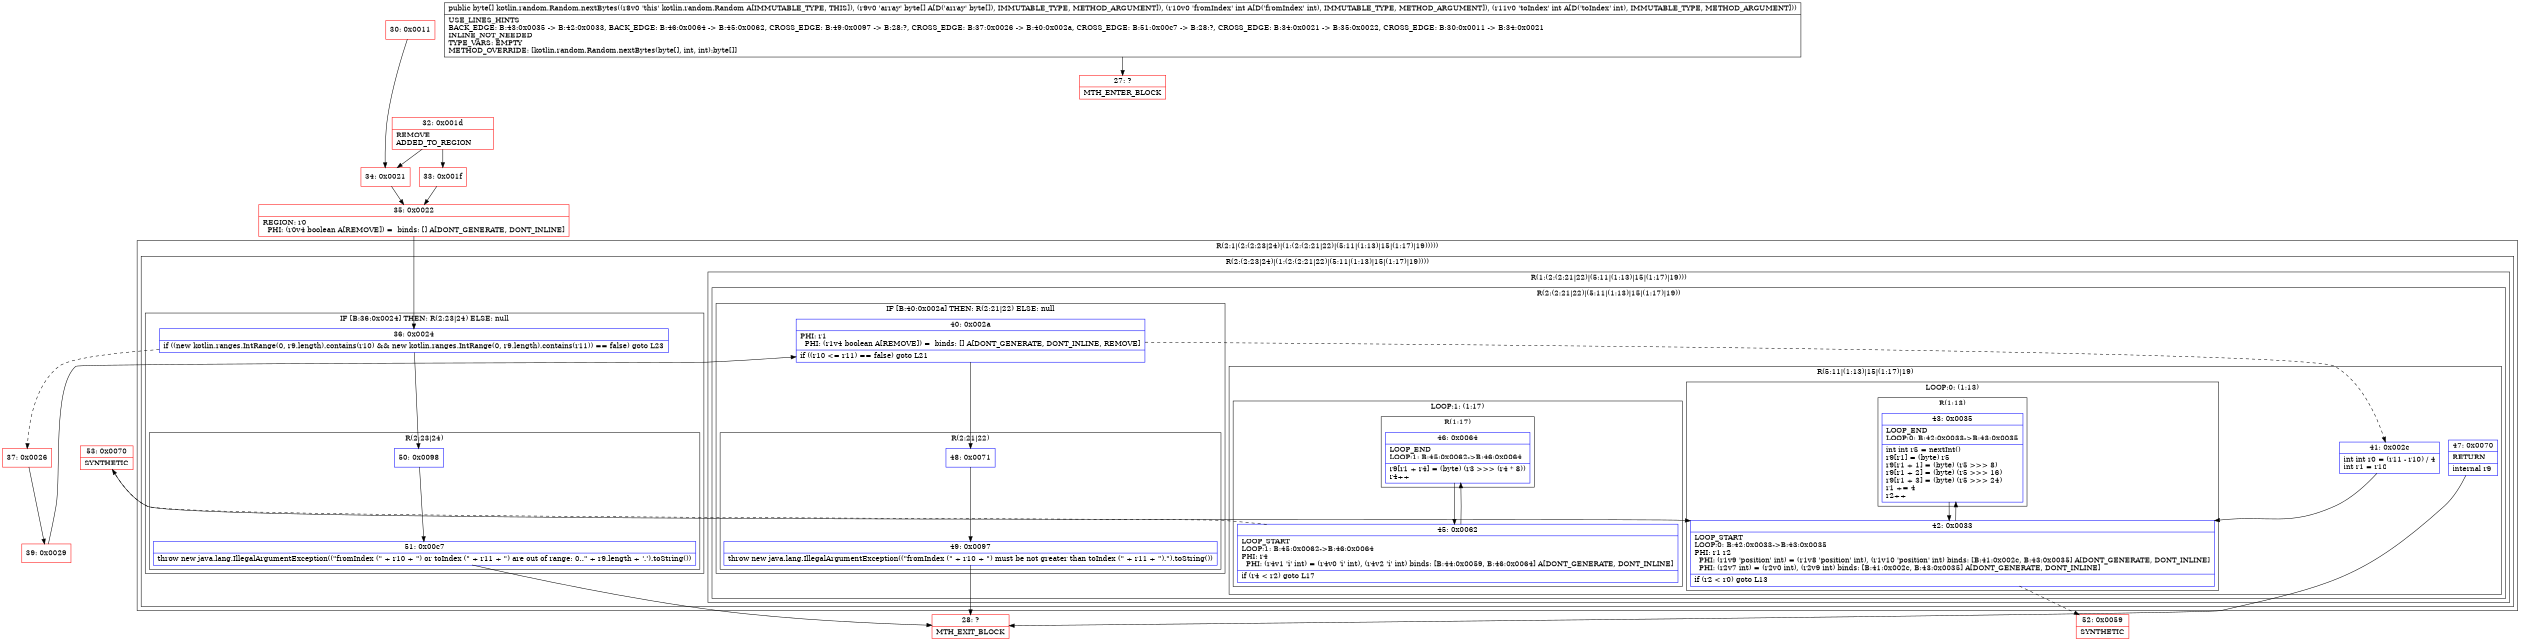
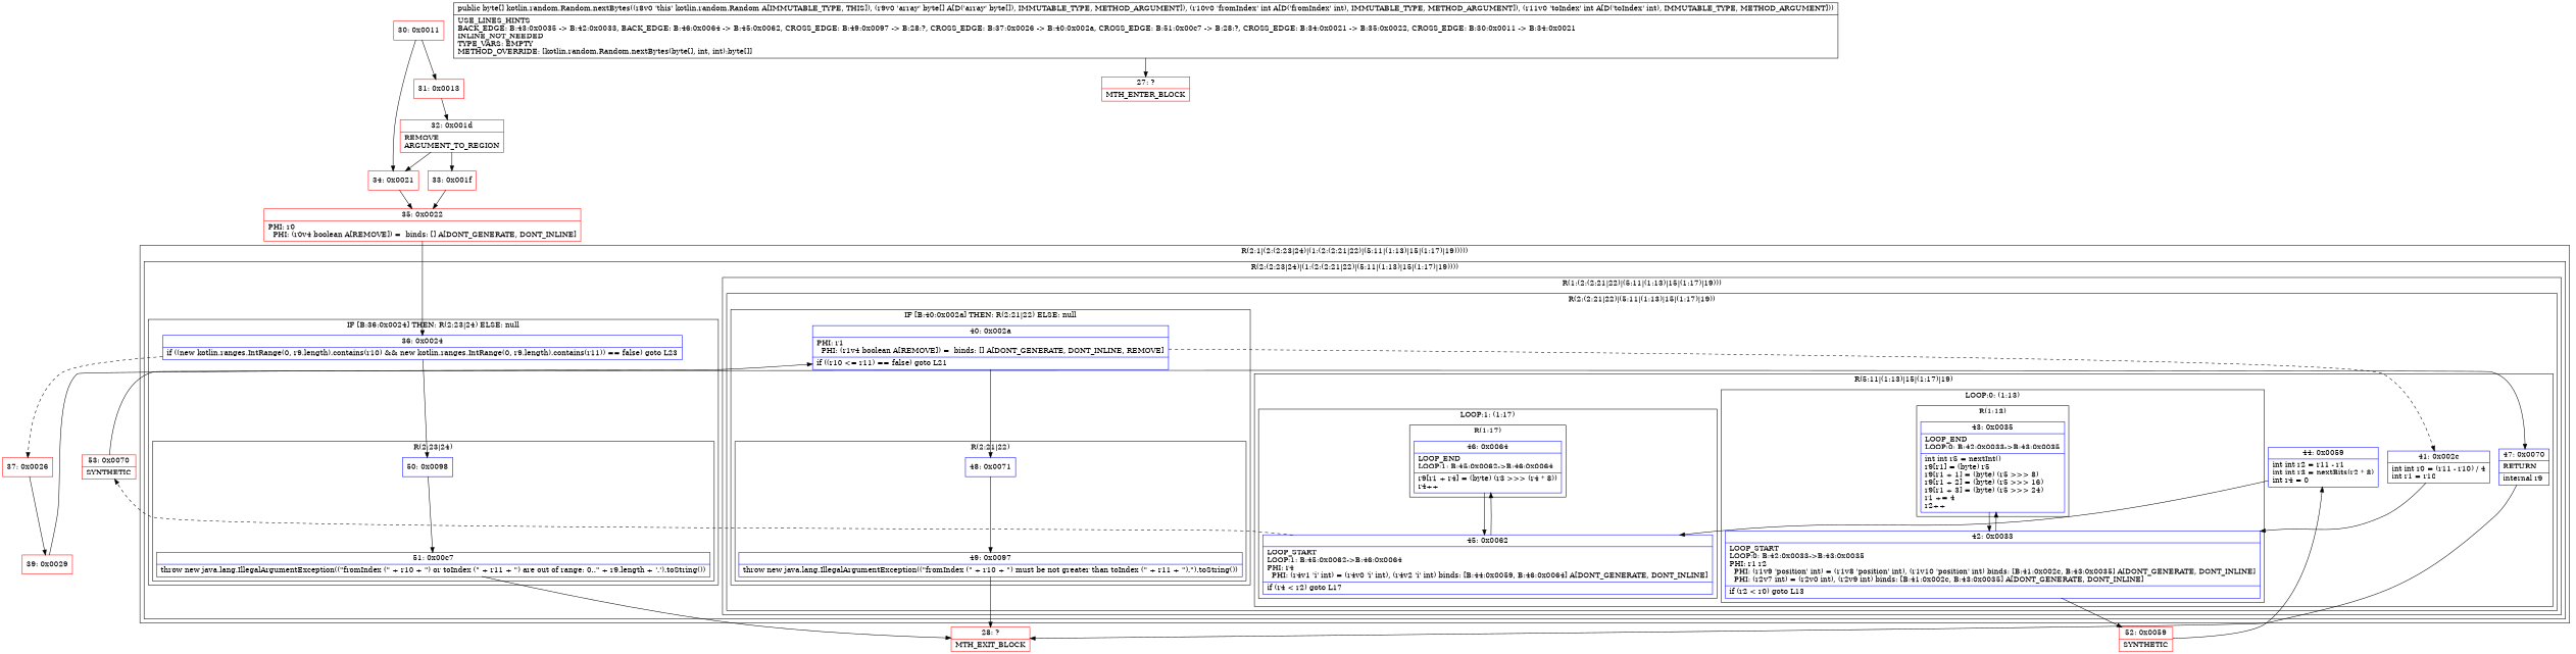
  digraph {
    fontname="DejaVu Serif"
    node [color=blue fontname="DejaVu Serif" shape=record]
    edge [fontname="DejaVu Serif"]
    n1 [label="{50\:\ 0x0098}"]
    n2 [label="{51\:\ 0x00c7|throw new java.lang.IllegalArgumentException((\"fromIndex (\" + r10 + \") or toIndex (\" + r11 + \") are out of range: 0..\" + r9.length + '.').toString())\l}"]
    n3 [label="{36\:\ 0x0024|if ((new kotlin.ranges.IntRange(0, r9.length).contains(r10) && new kotlin.ranges.IntRange(0, r9.length).contains(r11)) == false) goto L23\l}"]
    n4 [label="{48\:\ 0x0071}"]
    n5 [label="{49\:\ 0x0097|throw new java.lang.IllegalArgumentException((\"fromIndex (\" + r10 + \") must be not greater than toIndex (\" + r11 + \").\").toString())\l}"]
    n6 [label="{40\:\ 0x002a|PHI: r1 \l  PHI: (r1v4 boolean A[REMOVE]) =  binds: [] A[DONT_GENERATE, DONT_INLINE, REMOVE]\l|if ((r10 \<= r11) == false) goto L21\l}"]
    n7 [label="{43\:\ 0x0035|LOOP_END\lLOOP:0: B:42:0x0033\-\>B:43:0x0035\l|int int r5 = nextInt()\lr9[r1] = (byte) r5\lr9[r1 + 1] = (byte) (r5 \>\>\> 8)\lr9[r1 + 2] = (byte) (r5 \>\>\> 16)\lr9[r1 + 3] = (byte) (r5 \>\>\> 24)\lr1 += 4\lr2++\l}"]
    n8 [label="{42\:\ 0x0033|LOOP_START\lLOOP:0: B:42:0x0033\-\>B:43:0x0035\lPHI: r1 r2 \l  PHI: (r1v9 'position' int) = (r1v8 'position' int), (r1v10 'position' int) binds: [B:41:0x002c, B:43:0x0035] A[DONT_GENERATE, DONT_INLINE]\l  PHI: (r2v7 int) = (r2v0 int), (r2v9 int) binds: [B:41:0x002c, B:43:0x0035] A[DONT_GENERATE, DONT_INLINE]\l|if (r2 \< r0) goto L13\l}"]
    n9 [label="{46\:\ 0x0064|LOOP_END\lLOOP:1: B:45:0x0062\-\>B:46:0x0064\l|r9[r1 + r4] = (byte) (r3 \>\>\> (r4 * 8))\lr4++\l}"]
    n10 [label="{45\:\ 0x0062|LOOP_START\lLOOP:1: B:45:0x0062\-\>B:46:0x0064\lPHI: r4 \l  PHI: (r4v1 'i' int) = (r4v0 'i' int), (r4v2 'i' int) binds: [B:44:0x0059, B:46:0x0064] A[DONT_GENERATE, DONT_INLINE]\l|if (r4 \< r2) goto L17\l}"]
    n11 [label="{41\:\ 0x002c|int int r0 = (r11 \- r10) \/ 4\lint r1 = r10\l}"]
+   n12 [label="{44\:\ 0x0059|int int r2 = r11 \- r1\lint int r3 = nextBits(r2 * 8)\lint r4 = 0\l}"]
    n13 [label="{47\:\ 0x0070|RETURN\l|internal r9\l}"]
    n14 [color=red label="{28\:\ ?|MTH_EXIT_BLOCK\l}"]
    n15 [color=red label="{37\:\ 0x0026}"]
    n16 [color=red label="{52\:\ 0x0059|SYNTHETIC\l}"]
    n17 [color=red label="{53\:\ 0x0070|SYNTHETIC\l}"]
    n18 [color=red label="{30\:\ 0x0011}"]
+   n19 [color=red label="{31\:\ 0x0013}"]
    n20 [color=red label="{34\:\ 0x0021}"]
    n21 [color=red label="{39\:\ 0x0029}"]
    n22 [color=red label="{27\:\ ?|MTH_ENTER_BLOCK\l}"]
-   n23 [color=red label="{32\:\ 0x001d|REMOVE\lADDED_TO_REGION\l}"]
-   n24 [color=red label="{35\:\ 0x0022|REGION: r0 \l  PHI: (r0v4 boolean A[REMOVE]) =  binds: [] A[DONT_GENERATE, DONT_INLINE]\l}"]
+   n23 [color=red label="{32\:\ 0x001d|REMOVE\lARGUMENT_TO_REGION\l}"]
+   n24 [color=red label="{35\:\ 0x0022|PHI: r0 \l  PHI: (r0v4 boolean A[REMOVE]) =  binds: [] A[DONT_GENERATE, DONT_INLINE]\l}"]
    n25 [color=red label="{33\:\ 0x001f}"]
    n26 [label="{public byte[] kotlin.random.Random.nextBytes((r8v0 'this' kotlin.random.Random A[IMMUTABLE_TYPE, THIS]), (r9v0 'array' byte[] A[D('array' byte[]), IMMUTABLE_TYPE, METHOD_ARGUMENT]), (r10v0 'fromIndex' int A[D('fromIndex' int), IMMUTABLE_TYPE, METHOD_ARGUMENT]), (r11v0 'toIndex' int A[D('toIndex' int), IMMUTABLE_TYPE, METHOD_ARGUMENT]))  | USE_LINES_HINTS\lBACK_EDGE: B:43:0x0035 \-\> B:42:0x0033, BACK_EDGE: B:46:0x0064 \-\> B:45:0x0062, CROSS_EDGE: B:49:0x0097 \-\> B:28:?, CROSS_EDGE: B:37:0x0026 \-\> B:40:0x002a, CROSS_EDGE: B:51:0x00c7 \-\> B:28:?, CROSS_EDGE: B:34:0x0021 \-\> B:35:0x0022, CROSS_EDGE: B:30:0x0011 \-\> B:34:0x0021\lINLINE_NOT_NEEDED\lTYPE_VARS: EMPTY\lMETHOD_OVERRIDE: [kotlin.random.Random.nextBytes(byte[], int, int):byte[]]\l}" color=""]
    subgraph cluster_1 {
      label="R(2:1|(2:(2:23|24)|(1:(2:(2:21|22)|(5:11|(1:13)|15|(1:17)|19)))))"
      subgraph cluster_2 {
        label="R(2:(2:23|24)|(1:(2:(2:21|22)|(5:11|(1:13)|15|(1:17)|19))))"
        subgraph cluster_3 {
          label="IF [B:36:0x0024] THEN: R(2:23|24) ELSE: null"
          n3
          subgraph cluster_4 {
            label="R(2:23|24)"
            n1
            n2
          }
        }
        subgraph cluster_5 {
          label="R(1:(2:(2:21|22)|(5:11|(1:13)|15|(1:17)|19)))"
          subgraph cluster_6 {
            label="R(2:(2:21|22)|(5:11|(1:13)|15|(1:17)|19))"
            subgraph cluster_7 {
              label="IF [B:40:0x002a] THEN: R(2:21|22) ELSE: null"
              n6
              subgraph cluster_8 {
                label="R(2:21|22)"
                n4
                n5
              }
            }
            subgraph cluster_9 {
              label="R(5:11|(1:13)|15|(1:17)|19)"
              n11
+             n12
              n13
              subgraph cluster_10 {
                label="LOOP:0: (1:13)"
                n8
                subgraph cluster_11 {
                  label="R(1:13)"
                  n7
                }
              }
              subgraph cluster_12 {
                label="LOOP:1: (1:17)"
                n10
                subgraph cluster_13 {
                  label="R(1:17)"
                  n9
                }
              }
            }
          }
        }
      }
    }
    n1 -> n2
    n2 -> n14
    n3 -> n1
    n3 -> n15 [style=dashed]
    n4 -> n5
    n5 -> n14
    n6 -> n4
    n6 -> n11 [style=dashed]
    n7 -> n8
    n8 -> n7
-   n8 -> n16 [style=dashed]
+   n8 -> n16 [style=solid]
    n9 -> n10
    n10 -> n9
    n10 -> n17 [style=dashed]
    n11 -> n8
+   n12 -> n10
    n13 -> n14
    n15 -> n21
-   n17 -> n8
+   n16 -> n12
+   n17 -> n13
+   n18 -> n19
    n18 -> n20
+   n19 -> n23
    n20 -> n24
    n21 -> n6
    n23 -> n20
    n23 -> n25
    n24 -> n3
    n25 -> n24
    n26 -> n22
  }
